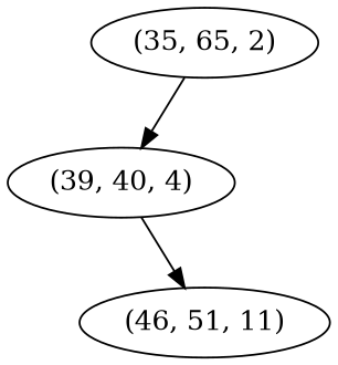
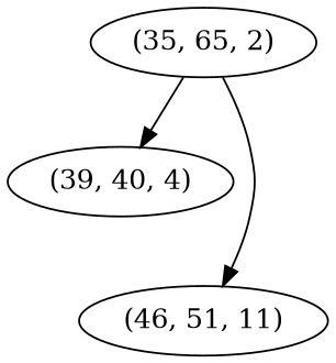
  digraph {
    n1 [label="(39, 40, 4)"]
    "(35, 65, 2)"
    "(46, 51, 11)"
-   n1 -> "(46, 51, 11)"
+   "(35, 65, 2)" -> "(46, 51, 11)"
    "(35, 65, 2)" -> n1
  }
